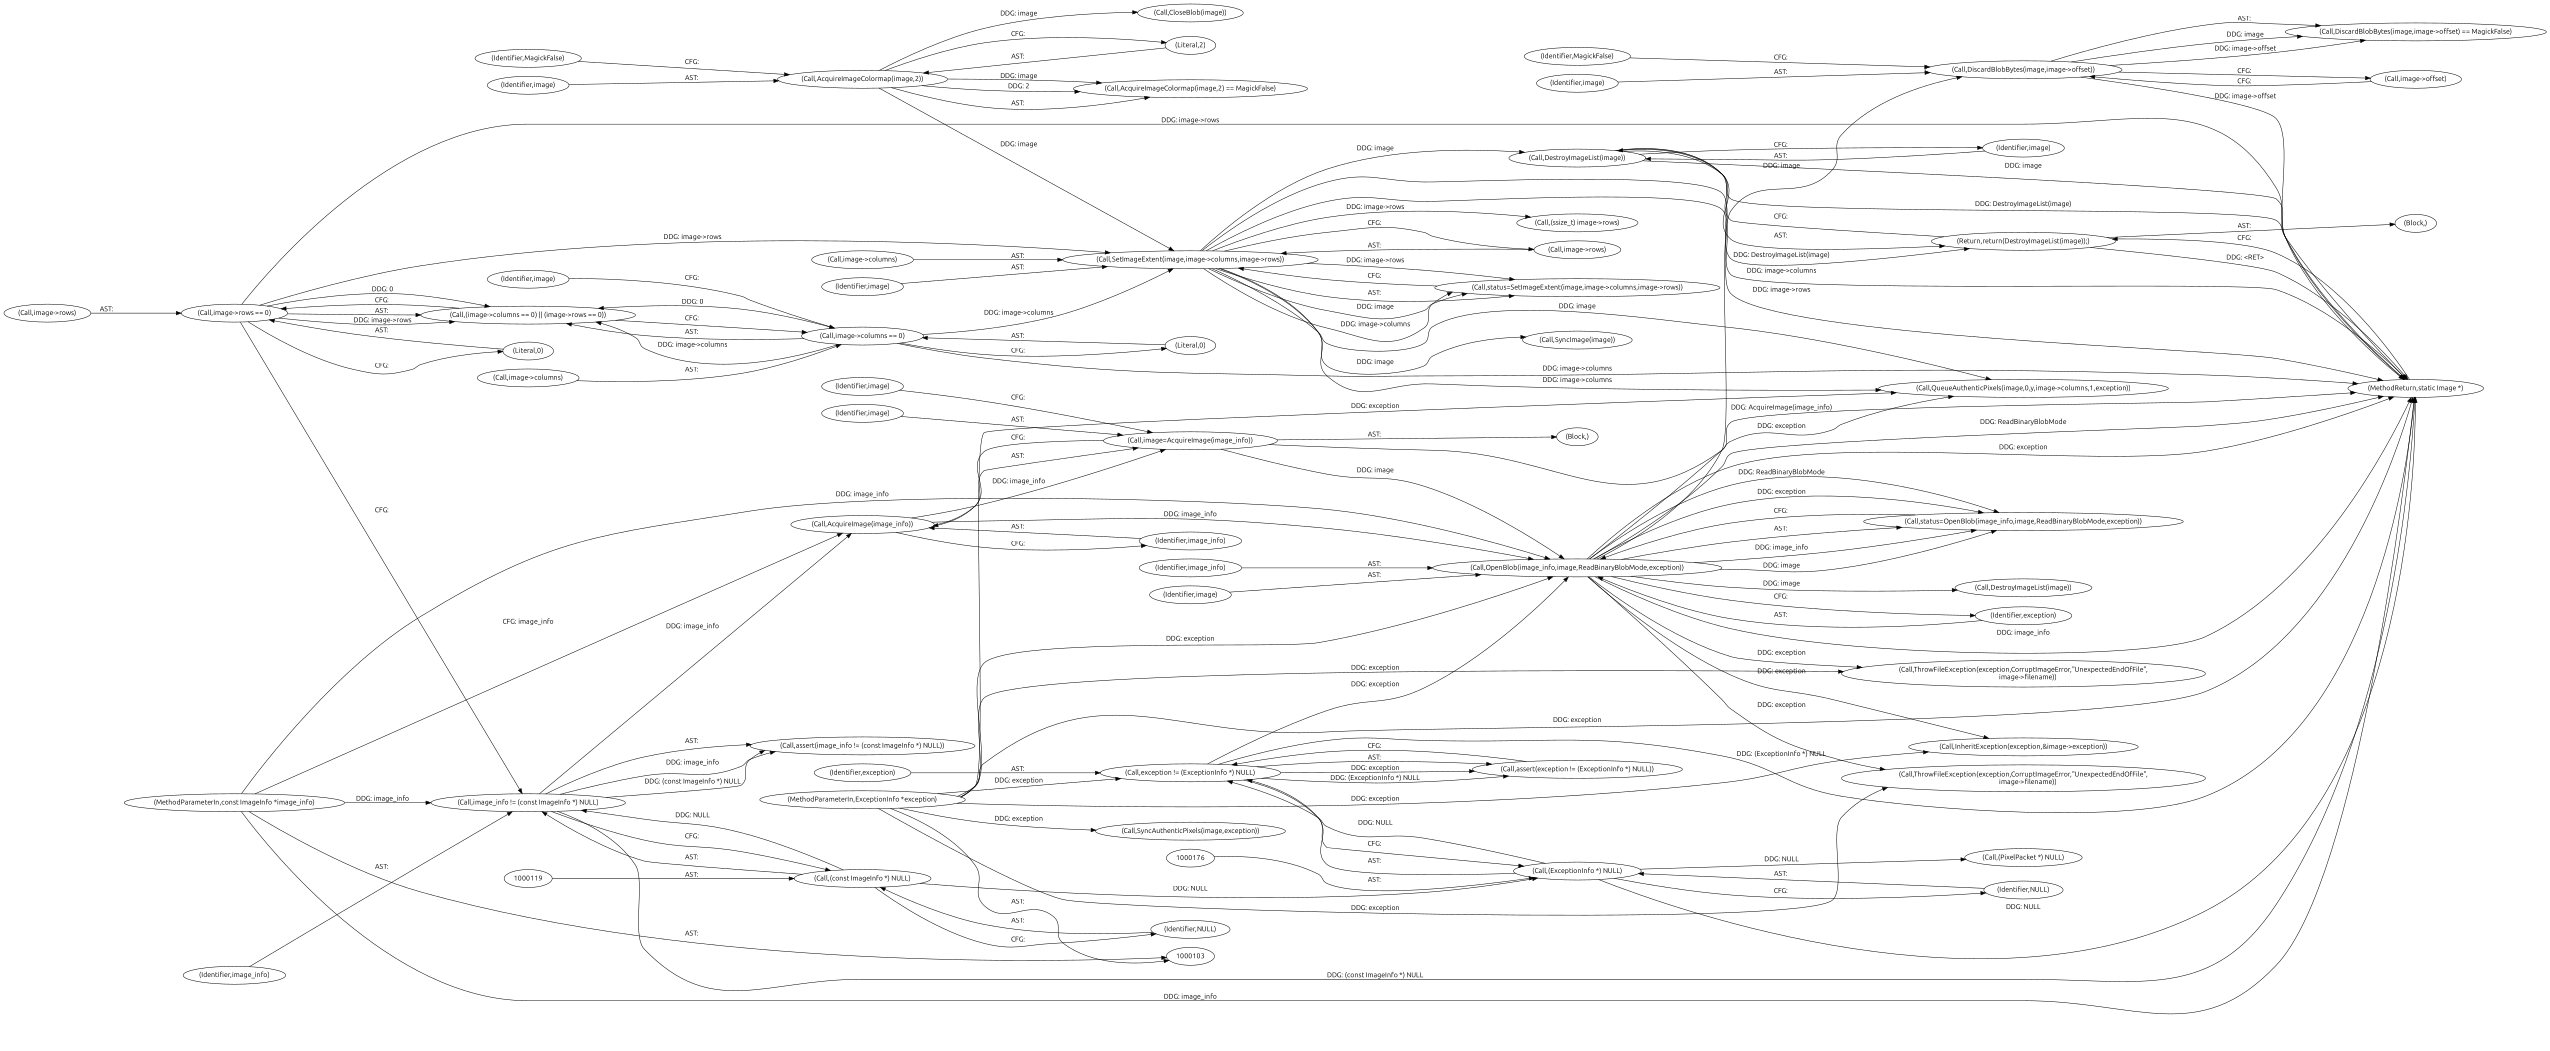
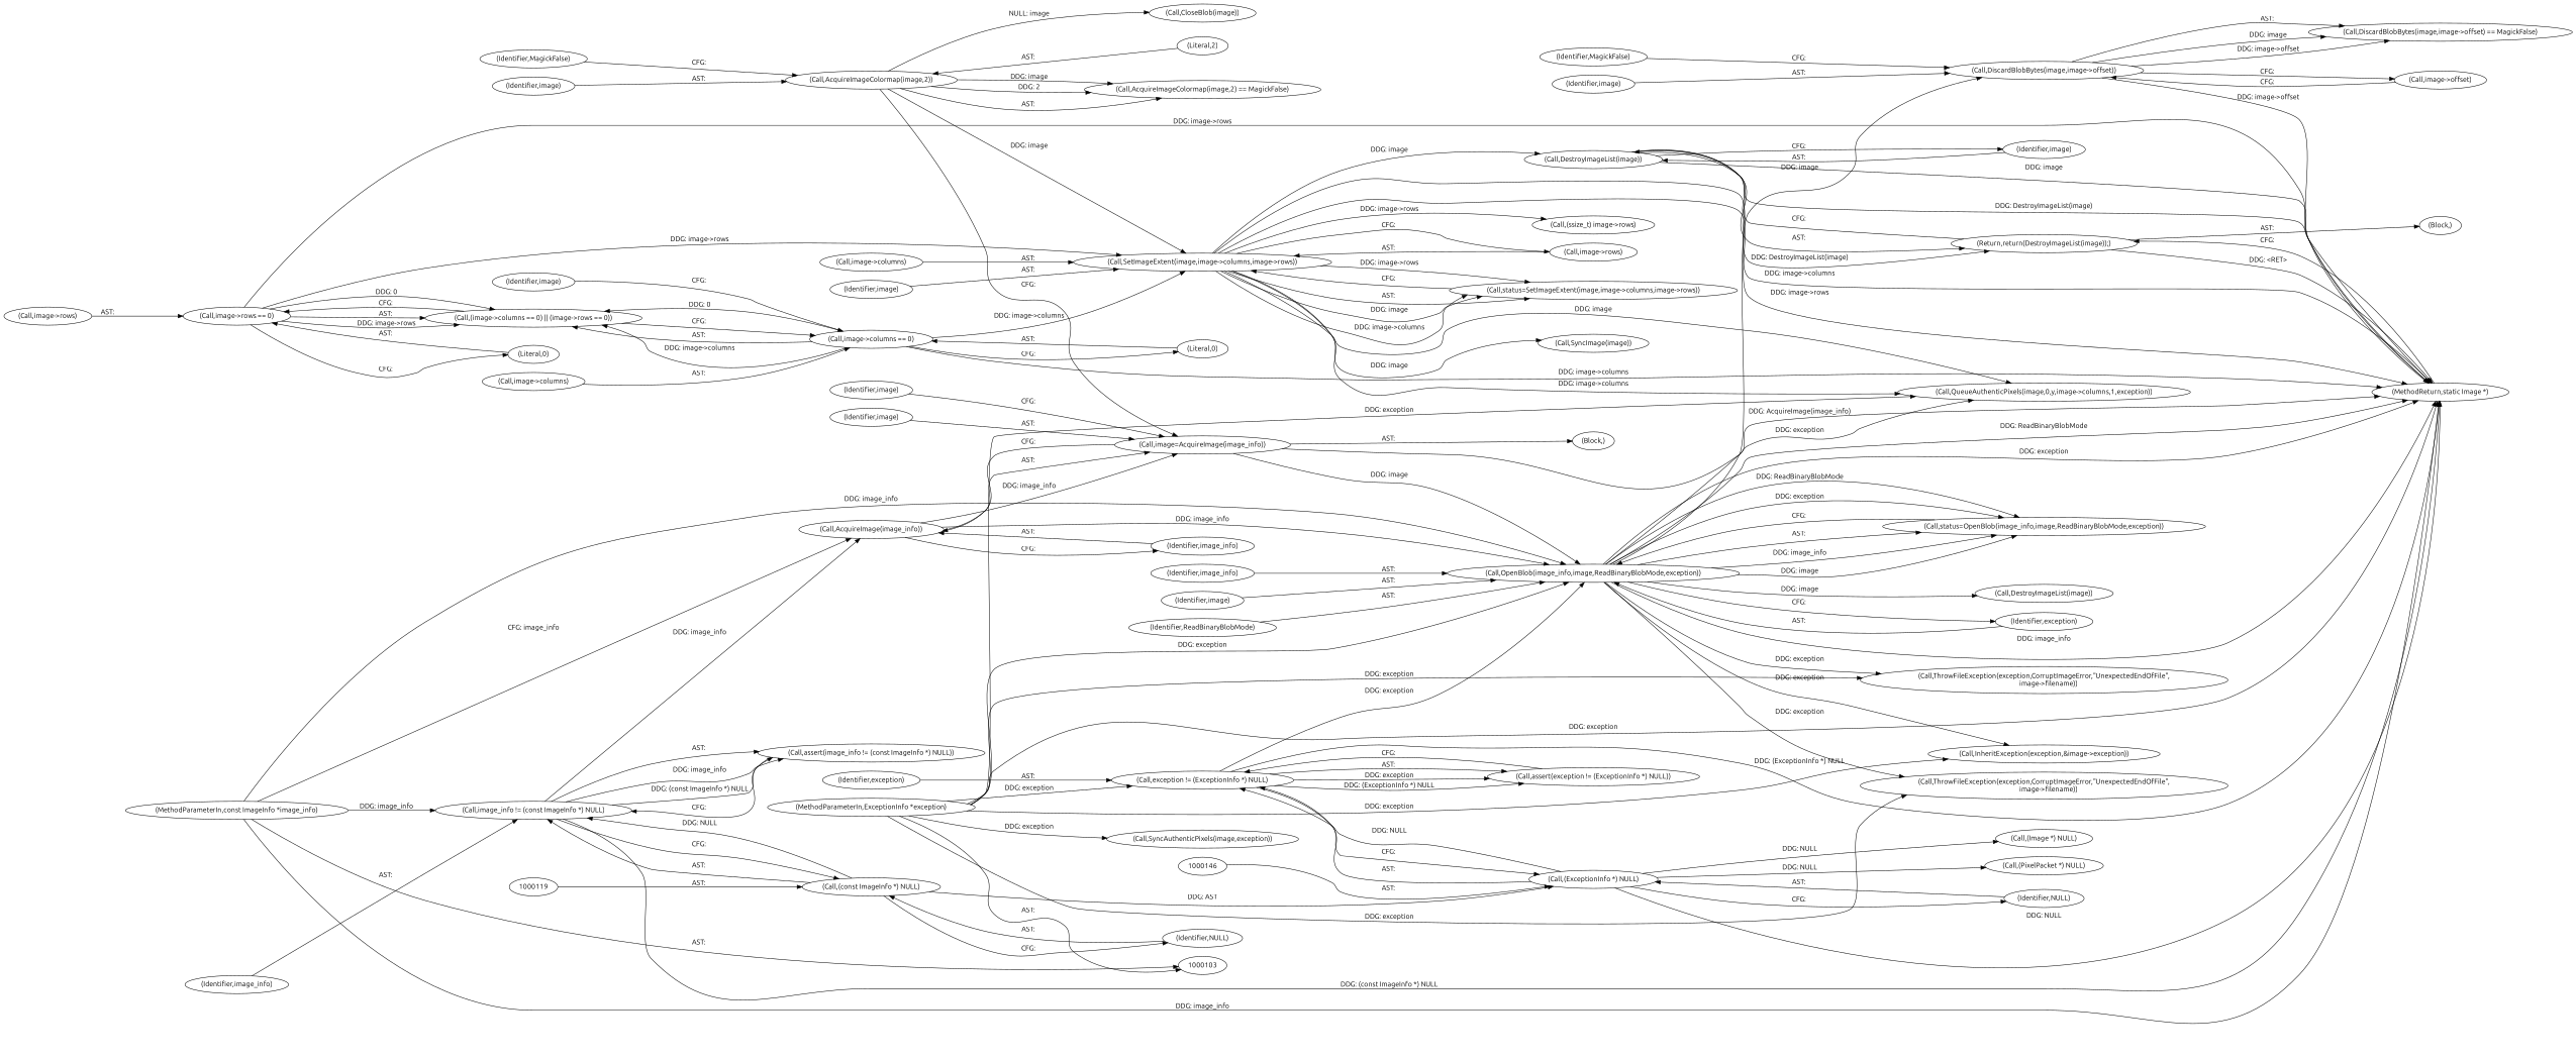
  digraph {
    fontname=Ubuntu
    rankdir=LR
    node [fontname=Ubuntu]
    edge [fontname=Ubuntu]
    n1 [label="(Call,DestroyImageList(image))"]
    n2 [label="(Return,return(DestroyImageList(image));)"]
    n3 [label="(Identifier,image)"]
    n4 [label="(MethodReturn,static Image *)"]
    n5 [label="(Block,)"]
    n6 [label="(Call,SetImageExtent(image,image->columns,image->rows))"]
    n7 [label="(Call,image->rows)"]
    n8 [label="(Call,status=SetImageExtent(image,image->columns,image->rows))"]
    n9 [label="(Call,QueueAuthenticPixels(image,0,y,image->columns,1,exception))"]
    n10 [label="(Call,SyncImage(image))"]
    n11 [label="(Call,(ssize_t) image->rows)"]
    n12 [label="(Call,AcquireImageColormap(image,2))"]
    n13 [label="(Call,CloseBlob(image))"]
    n14 [label="(Call,AcquireImageColormap(image,2) == MagickFalse)"]
    n15 [label="(Literal,2)"]
    n16 [label="(Call,DiscardBlobBytes(image,image->offset))"]
    n17 [label="(Call,DiscardBlobBytes(image,image->offset) == MagickFalse)"]
    n18 [label="(Call,image->offset)"]
    n19 [label="(Call,OpenBlob(image_info,image,ReadBinaryBlobMode,exception))"]
    n20 [label="(Identifier,exception)"]
    n21 [label="(Call,ThrowFileException(exception,CorruptImageError,\"UnexpectedEndOfFile\",\n      image->filename))"]
    n22 [label="(Call,DestroyImageList(image))"]
    n23 [label="(Call,ThrowFileException(exception,CorruptImageError,\"UnexpectedEndOfFile\",\n      image->filename))"]
    n24 [label="(Call,status=OpenBlob(image_info,image,ReadBinaryBlobMode,exception))"]
    n25 [label="(Call,InheritException(exception,&image->exception))"]
    n26 [label="(Call,AcquireImage(image_info))"]
    n27 [label="(Call,image=AcquireImage(image_info))"]
    n28 [label="(Identifier,image_info)"]
    n29 [label="(Block,)"]
    n30 [label="(Call,image_info != (const ImageInfo *) NULL)"]
    n31 [label="(Call,(const ImageInfo *) NULL)"]
    n32 [label="(Call,assert(image_info != (const ImageInfo *) NULL))"]
    n33 [label="(Call,(ExceptionInfo *) NULL)"]
    n34 [label="(Identifier,NULL)"]
    n35 [label="(MethodParameterIn,const ImageInfo *image_info)"]
    1000103
    n37 [label="(Call,exception != (ExceptionInfo *) NULL)"]
    n38 [label="(Call,(PixelPacket *) NULL)"]
    n39 [label="(Identifier,NULL)"]
+   n40 [label="(Call,(Image *) NULL)"]
    n41 [label="(Call,assert(exception != (ExceptionInfo *) NULL))"]
    n42 [label="(MethodParameterIn,ExceptionInfo *exception)"]
    n43 [label="(Call,SyncAuthenticPixels(image,exception))"]
    n44 [label="(Call,image->columns == 0)"]
    n45 [label="(Call,(image->columns == 0) || (image->rows == 0))"]
    n46 [label="(Literal,0)"]
    n47 [label="(Call,image->rows == 0)"]
    n48 [label="(Literal,0)"]
    n49 [label="(Identifier,image)"]
    n50 [label="(Identifier,MagickFalse)"]
    n51 [label="(Identifier,image_info)"]
    n52 [label="(Identifier,image)"]
    n53 [label="(Call,image->columns)"]
    n54 [label="(Identifier,image)"]
    n55 [label="(Call,image->columns)"]
    n56 [label="(Identifier,image)"]
+   n57 [label="(Identifier,ReadBinaryBlobMode)"]
    n58 [label="(Identifier,image)"]
    n59 [label="(Call,image->rows)"]
    n60 [label="(Identifier,image)"]
    n61 [label="(Identifier,image_info)"]
    n62 [label="(Identifier,MagickFalse)"]
    n63 [label="(Identifier,image)"]
    n64 [label="(Identifier,exception)"]
    1000119
-   1000146 [label=1000176]
+   1000146
    n1 -> n2 [label="AST: "]
    n1 -> n2 [label="DDG: DestroyImageList(image)"]
    n1 -> n3 [label="CFG: "]
    n1 -> n4 [label="DDG: image"]
    n1 -> n4 [label="DDG: DestroyImageList(image)"]
    n2 -> n1 [label="CFG: "]
    n2 -> n4 [label="DDG: <RET>"]
    n2 -> n5 [label="AST: "]
    n3 -> n1 [label="AST: "]
    n4 -> n2 [label="CFG: "]
    n6 -> n1 [label="DDG: image"]
    n6 -> n4 [label="DDG: image->columns"]
    n6 -> n4 [label="DDG: image->rows"]
    n6 -> n7 [label="CFG: "]
    n6 -> n8 [label="AST: "]
    n6 -> n8 [label="DDG: image"]
    n6 -> n8 [label="DDG: image->columns"]
    n6 -> n8 [label="DDG: image->rows"]
    n6 -> n9 [label="DDG: image"]
    n6 -> n9 [label="DDG: image->columns"]
    n6 -> n10 [label="DDG: image"]
    n6 -> n11 [label="DDG: image->rows"]
    n7 -> n6 [label="AST: "]
    n8 -> n6 [label="CFG: "]
    n12 -> n6 [label="DDG: image"]
-   n12 -> n13 [label="DDG: image"]
+   n12 -> n13 [label="NULL: image"]
    n12 -> n14 [label="AST: "]
    n12 -> n14 [label="DDG: image"]
    n12 -> n14 [label="DDG: 2"]
-   n12 -> n15 [label="CFG: "]
+   n12 -> n27 [label="CFG: "]
    n15 -> n12 [label="AST: "]
    n16 -> n4 [label="DDG: image->offset"]
    n16 -> n17 [label="AST: "]
    n16 -> n17 [label="DDG: image"]
    n16 -> n17 [label="DDG: image->offset"]
    n16 -> n18 [label="CFG: "]
    n18 -> n16 [label="CFG: "]
    n19 -> n4 [label="DDG: ReadBinaryBlobMode"]
    n19 -> n4 [label="DDG: exception"]
    n19 -> n4 [label="DDG: image_info"]
    n19 -> n9 [label="DDG: exception"]
    n19 -> n16 [label="DDG: image"]
    n19 -> n20 [label="CFG: "]
    n19 -> n21 [label="DDG: exception"]
    n19 -> n22 [label="DDG: image"]
    n19 -> n23 [label="DDG: exception"]
    n19 -> n24 [label="AST: "]
    n19 -> n24 [label="DDG: image_info"]
    n19 -> n24 [label="DDG: image"]
    n19 -> n24 [label="DDG: ReadBinaryBlobMode"]
    n19 -> n24 [label="DDG: exception"]
    n19 -> n25 [label="DDG: exception"]
    n20 -> n19 [label="AST: "]
    n24 -> n19 [label="CFG: "]
    n26 -> n19 [label="DDG: image_info"]
    n26 -> n27 [label="AST: "]
    n26 -> n27 [label="DDG: image_info"]
    n26 -> n28 [label="CFG: "]
    n27 -> n4 [label="DDG: AcquireImage(image_info)"]
    n27 -> n19 [label="DDG: image"]
    n27 -> n26 [label="CFG: "]
    n27 -> n29 [label="AST: "]
    n28 -> n26 [label="AST: "]
    n30 -> n4 [label="DDG: (const ImageInfo *) NULL"]
    n30 -> n26 [label="DDG: image_info"]
    n30 -> n31 [label="CFG: "]
    n30 -> n32 [label="AST: "]
    n30 -> n32 [label="DDG: image_info"]
    n30 -> n32 [label="DDG: (const ImageInfo *) NULL"]
    n31 -> n30 [label="AST: "]
    n31 -> n30 [label="DDG: NULL"]
-   n31 -> n33 [label="DDG: NULL"]
+   n31 -> n33 [label="DDG: AST"]
    n31 -> n34 [label="CFG: "]
-   n47 -> n30 [label="CFG: "]
+   n32 -> n30 [label="CFG: "]
    n33 -> n4 [label="DDG: NULL"]
    n33 -> n37 [label="AST: "]
    n33 -> n37 [label="DDG: NULL"]
    n33 -> n38 [label="DDG: NULL"]
    n33 -> n39 [label="CFG: "]
+   n33 -> n40 [label="DDG: NULL"]
    n34 -> n31 [label="AST: "]
    n35 -> n4 [label="DDG: image_info"]
    n35 -> n19 [label="DDG: image_info"]
    n35 -> n26 [label="CFG: image_info"]
    n35 -> n30 [label="DDG: image_info"]
    n35 -> 1000103 [label="AST: "]
    n37 -> n4 [label="DDG: (ExceptionInfo *) NULL"]
    n37 -> n19 [label="DDG: exception"]
    n37 -> n33 [label="CFG: "]
    n37 -> n41 [label="AST: "]
    n37 -> n41 [label="DDG: exception"]
    n37 -> n41 [label="DDG: (ExceptionInfo *) NULL"]
    n39 -> n33 [label="AST: "]
    n41 -> n37 [label="CFG: "]
    n42 -> n4 [label="DDG: exception"]
    n42 -> n9 [label="DDG: exception"]
    n42 -> n19 [label="DDG: exception"]
    n42 -> n21 [label="DDG: exception"]
    n42 -> n23 [label="DDG: exception"]
    n42 -> n25 [label="DDG: exception"]
    n42 -> 1000103 [label="AST: "]
    n42 -> n37 [label="DDG: exception"]
    n42 -> n43 [label="DDG: exception"]
    n44 -> n4 [label="DDG: image->columns"]
    n44 -> n6 [label="DDG: image->columns"]
    n44 -> n45 [label="AST: "]
    n44 -> n45 [label="DDG: image->columns"]
    n44 -> n45 [label="DDG: 0"]
    n44 -> n46 [label="CFG: "]
    n45 -> n44 [label="CFG: "]
    n45 -> n47 [label="CFG: "]
    n46 -> n44 [label="AST: "]
    n47 -> n4 [label="DDG: image->rows"]
    n47 -> n6 [label="DDG: image->rows"]
    n47 -> n45 [label="AST: "]
    n47 -> n45 [label="DDG: image->rows"]
    n47 -> n45 [label="DDG: 0"]
    n47 -> n48 [label="CFG: "]
    n48 -> n47 [label="AST: "]
    n49 -> n27 [label="CFG: "]
    n50 -> n16 [label="CFG: "]
    n51 -> n19 [label="AST: "]
    n52 -> n19 [label="AST: "]
    n53 -> n44 [label="AST: "]
    n54 -> n44 [label="CFG: "]
    n55 -> n6 [label="AST: "]
    n56 -> n27 [label="AST: "]
+   n57 -> n19 [label="AST: "]
    n58 -> n6 [label="AST: "]
    n59 -> n47 [label="AST: "]
    n60 -> n16 [label="AST: "]
    n61 -> n30 [label="AST: "]
    n62 -> n12 [label="CFG: "]
    n63 -> n12 [label="AST: "]
    n64 -> n37 [label="AST: "]
    1000119 -> n31 [label="AST: "]
    1000146 -> n33 [label="AST: "]
  }
